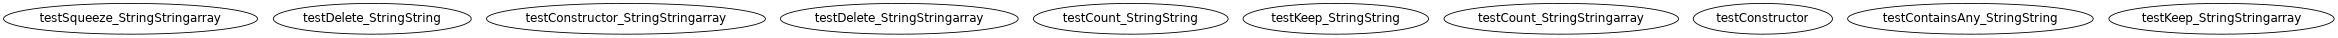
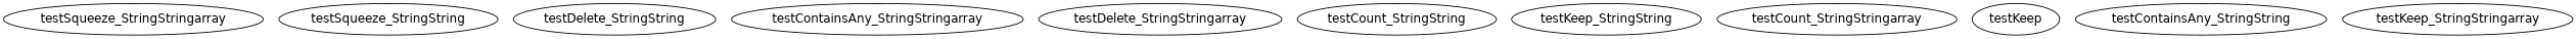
  digraph {
    fontname="DejaVu Sans"
    node [fontname="DejaVu Sans"]
    testSqueeze_StringStringarray
+   testSqueeze_StringString
    testDelete_StringString
-   testContainsAny_StringStringarray [label=testConstructor_StringStringarray]
+   testContainsAny_StringStringarray
    testDelete_StringStringarray
    testCount_StringString
    testKeep_StringString
    testCount_StringStringarray
-   testConstructor
+   testConstructor [label=testKeep]
    testContainsAny_StringString
    testKeep_StringStringarray
  }
